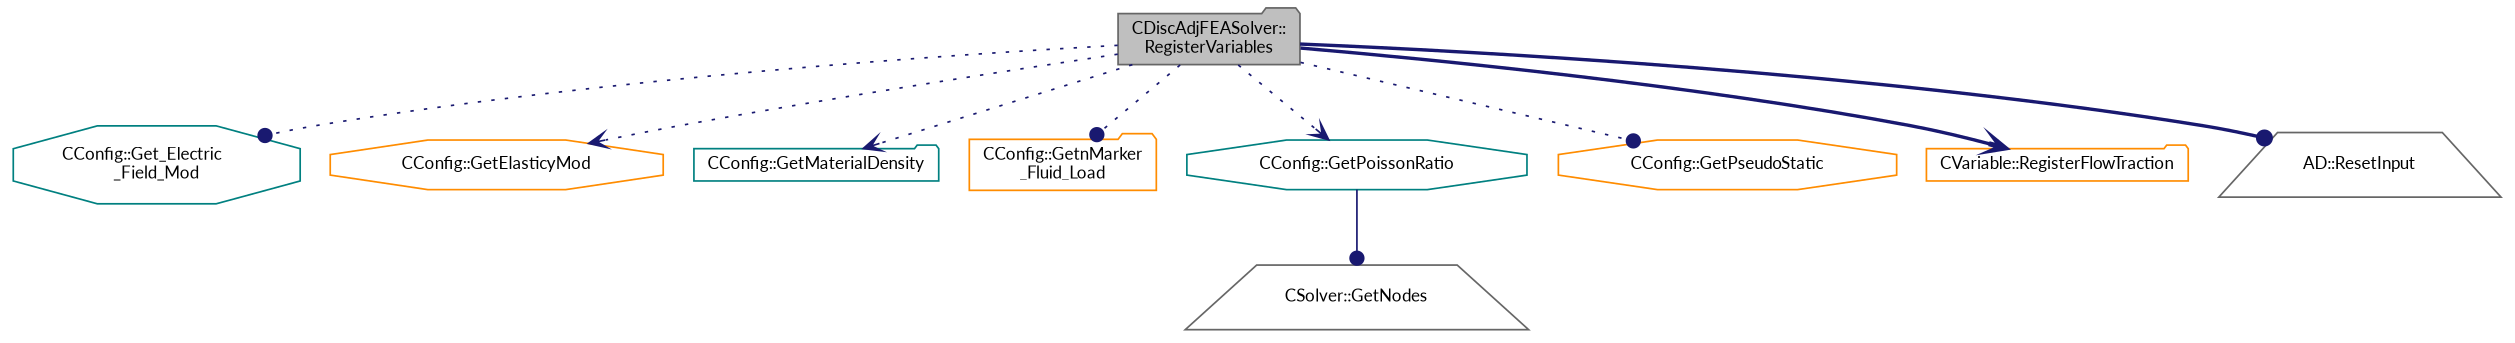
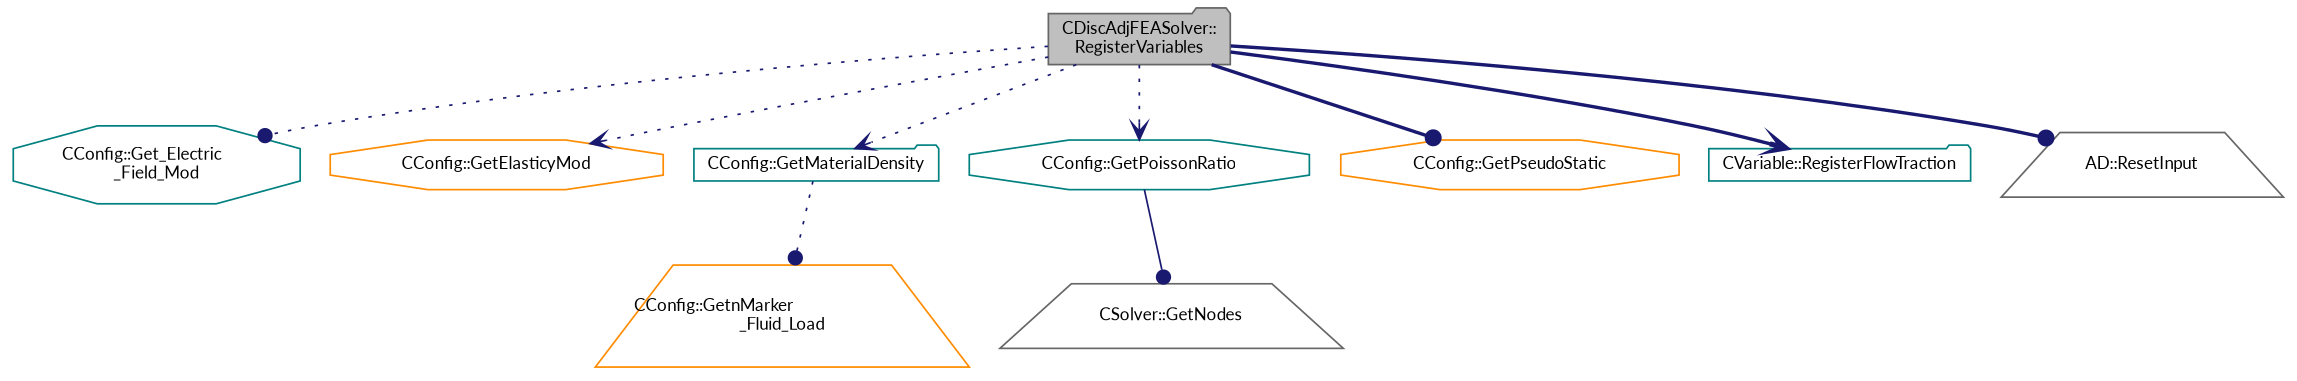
  digraph {
    fontname=Lato
    rankdir=TB
    node [color=darkorange fillcolor=white fontname=Lato fontsize=10 shape=folder style=filled]
    edge [arrowhead=dot color=midnightblue fontname=Lato fontsize=10 labelfontname=Helvetica labelfontsize=10 style=dotted]
    n1 [color=gray40 fillcolor=grey75 fontcolor=black height=0.2 label="CDiscAdjFEASolver::\lRegisterVariables" width=0.4]
    n2 [color=teal height=0.2 label="CConfig::Get_Electric\l_Field_Mod" shape=octagon width=0.4]
    n3 [height=0.2 label="CConfig::GetElasticyMod" shape=octagon width=0.4]
    n4 [color=teal height=0.2 label="CConfig::GetMaterialDensity" width=0.4]
-   n5 [height=0.2 label="CConfig::GetnMarker\l_Fluid_Load" width=0.4]
+   n5 [height=0.2 label="CConfig::GetnMarker\l_Fluid_Load" shape=trapezium width=0.4]
    n6 [color=teal height=0.2 label="CConfig::GetPoissonRatio" shape=octagon width=0.4]
    n7 [height=0.2 label="CConfig::GetPseudoStatic" shape=octagon width=0.4]
-   n8 [height=0.2 label="CVariable::RegisterFlowTraction" width=0.4]
+   n8 [color=teal height=0.2 label="CVariable::RegisterFlowTraction" width=0.4]
    n9 [color=gray40 height=0.2 label="AD::ResetInput" shape=trapezium width=0.4]
    n10 [color=gray40 height=0.2 label="CSolver::GetNodes" shape=trapezium width=0.4]
    n1 -> n2
    n1 -> n3 [arrowhead=vee]
    n1 -> n4 [arrowhead=vee]
-   n1 -> n5
+   n4 -> n5
    n1 -> n6 [arrowhead=vee]
-   n1 -> n7
+   n1 -> n7 [style=bold]
    n1 -> n8 [arrowhead=vee style=bold]
    n1 -> n9 [style=bold]
    n6 -> n10 [style=solid]
  }
